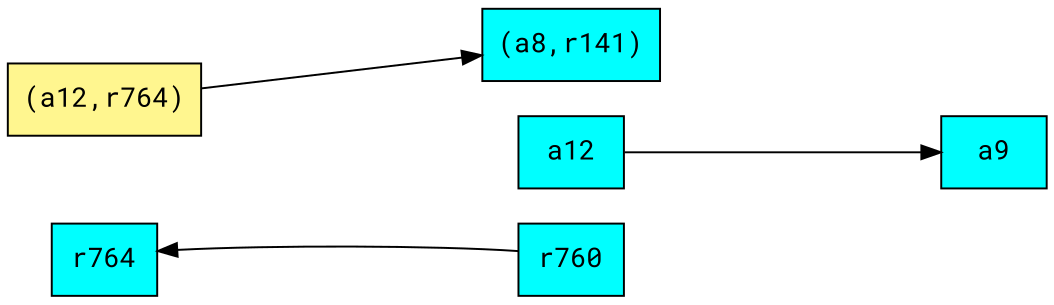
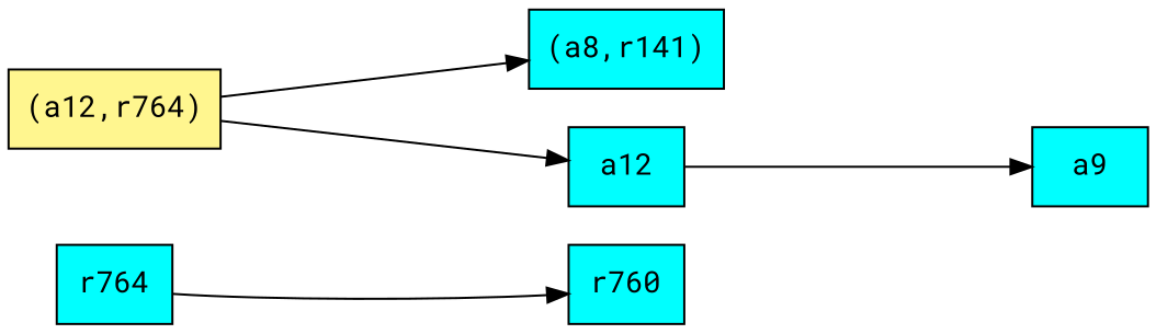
  digraph {
    fontname="Roboto Mono"
    rankdir=LR
    ranksep=2.0
    node [fillcolor=cyan fontname="Roboto Mono" shape=record style=filled]
    edge [fontname="Roboto Mono"]
    n1 [label="{r764}"]
    n2 [label="{r760}"]
    n3 [label="{(a8,r141)}"]
    n4 [label="{a9}"]
    n5 [fillcolor=khaki1 label="{(a12,r764)}"]
    n6 [label="{a12}"]
-   n2 -> n1
+   n1 -> n2
    n5 -> n3
+   n5 -> n6
    n6 -> n4
  }
